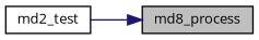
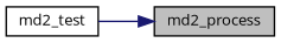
  digraph {
    rankdir=RL
    fontname="Open Sans"
    node [color=black fontname="Open Sans" fontsize=10 shape=record style=filled]
-   n1 [fillcolor=grey75 fontcolor=black height=0.2 label=md8_process width=0.4]
+   n1 [fillcolor=grey75 fontcolor=black height=0.2 label=md2_process width=0.4]
    n2 [fillcolor=white height=0.2 label=md2_test width=0.4]
    n1 -> n2 [color=midnightblue dir=back fontname="Open Sans" fontsize=10 labelfontname=Helvetica labelfontsize=10 style=solid]
  }
